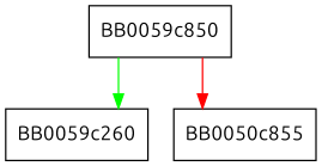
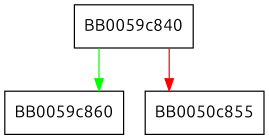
  digraph {
    fontname=Ubuntu
    splines=ortho
    node [fontname=Ubuntu shape=box]
    edge [fontname=Ubuntu]
-   BB0059c850
-   BB0059c860 [label=BB0059c260]
+   BB0059c850 [label=BB0059c840]
+   BB0059c860
    n3 [label=BB0050c855]
    BB0059c850 -> BB0059c860 [color=green]
    BB0059c850 -> n3 [color=red]
  }
